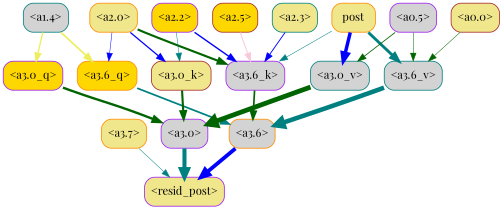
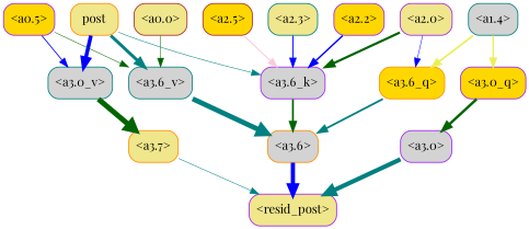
  strict digraph {
    fontname="Playfair Display"
    splines=true
    node [color=purple fillcolor=khaki fontname="Playfair Display" shape=box style="filled, rounded"]
    edge [color=teal fontname="Playfair Display" penwidth=0.6]
    "<a3.7>" [color=darkorange]
    "<resid_post>"
    "<a3.6>" [color=darkorange fillcolor=lightgrey]
    "<a3.0>" [fillcolor=lightgrey]
    "<a3.6_q>" [color=darkorange fillcolor=gold]
    "<a3.0_q>" [fillcolor=gold]
    "<a3.6_k>" [fillcolor=lightgrey]
-   "<a3.0_k>" [color=brown]
    "<a3.6_v>" [color=teal fillcolor=lightgrey]
    "<a3.0_v>" [color=teal fillcolor=lightgrey]
-   "<a2.0>" [color=darkorange]
+   "<a2.0>"
    "<a1.4>" [color=teal fillcolor=lightgrey]
    "<a2.5>" [color=brown fillcolor=gold]
    "<a2.3>" [color=teal]
    "<a2.2>" [fillcolor=gold]
    n16 [color=darkorange label=post]
-   "<a0.5>" [fillcolor=lightgrey]
+   "<a0.5>" [fillcolor=gold]
    "<a0.0>" [color=brown]
    "<a3.7>" -> "<resid_post>"
    "<a3.6>" -> "<resid_post>" [color=blue penwidth=4.748674273490906]
    "<a3.0>" -> "<resid_post>" [penwidth=5.004031300544739]
    "<a3.6_q>" -> "<a3.6>" [penwidth=2.1656854450702667]
    "<a3.0_q>" -> "<a3.0>" [color=darkgreen penwidth=2.95696559548378]
    "<a3.6_k>" -> "<a3.6>" [color=darkgreen penwidth=2.086437076330185]
-   "<a3.0_k>" -> "<a3.0>" [color=darkgreen penwidth=2.5988530814647675]
    "<a3.6_v>" -> "<a3.6>" [penwidth=5.669987380504608]
-   "<a3.0_v>" -> "<a3.0>" [color=darkgreen penwidth=5.9515902400016785]
+   "<a3.0_v>" -> "<a3.7>" [color=darkgreen penwidth=5.9515902400016785]
    "<a2.0>" -> "<a3.6_q>" [color=blue]
    "<a2.0>" -> "<a3.6_k>" [color=darkgreen penwidth=2.6423546075820923]
-   "<a2.0>" -> "<a3.0_k>" [color=blue penwidth=1.5482127666473389]
    "<a1.4>" -> "<a3.6_q>" [color="#edee5d" penwidth=2.1035547256469727]
    "<a1.4>" -> "<a3.0_q>" [color="#edee5d" penwidth=1.6541699171066284]
    "<a2.5>" -> "<a3.6_k>" [color="#f9c9db" penwidth=1.231603980064392]
    "<a2.3>" -> "<a3.6_k>" [color=blue penwidth=1.1117559671401978]
    "<a2.2>" -> "<a3.6_k>" [color=blue penwidth=1.7315057516098022]
-   "<a2.2>" -> "<a3.0_k>"
    n16 -> "<a3.6_k>" [penwidth=0.6229734420776367]
    n16 -> "<a3.6_v>" [penwidth=3.56406831741333]
    n16 -> "<a3.0_v>" [color=blue penwidth=4.293717980384827]
    "<a0.5>" -> "<a3.6_v>" [color=darkgreen]
-   "<a0.5>" -> "<a3.0_v>" [color=darkgreen penwidth=0.9916514158248901]
+   "<a0.5>" -> "<a3.0_v>" [color=blue penwidth=0.9916514158248901]
    "<a0.0>" -> "<a3.6_v>" [color=darkgreen]
  }
